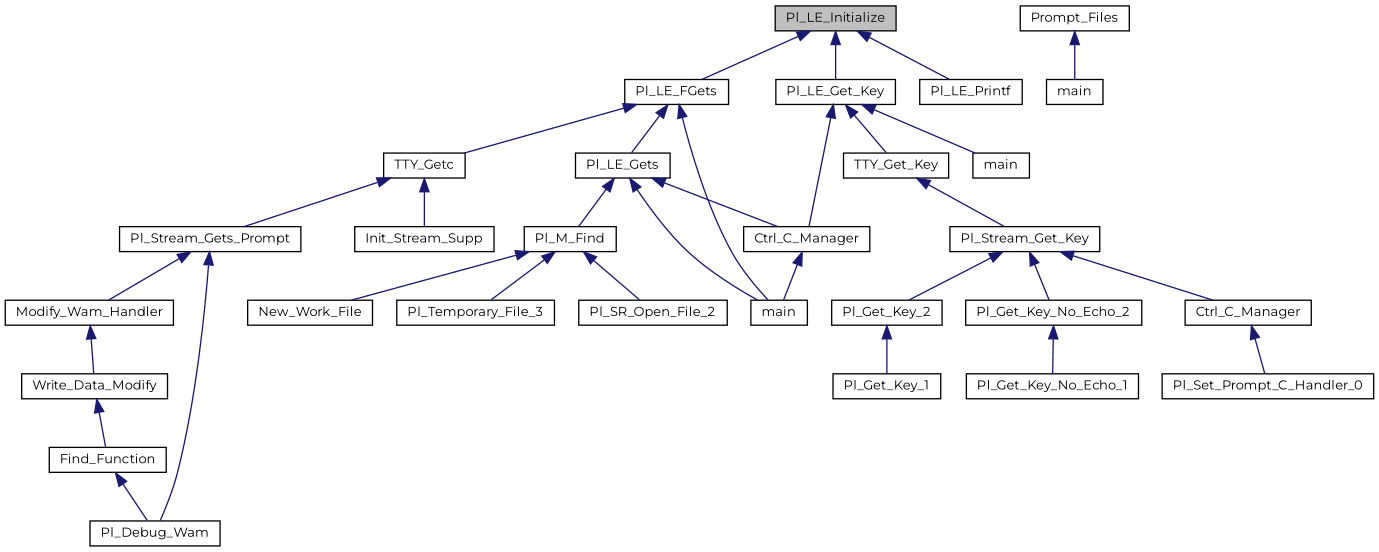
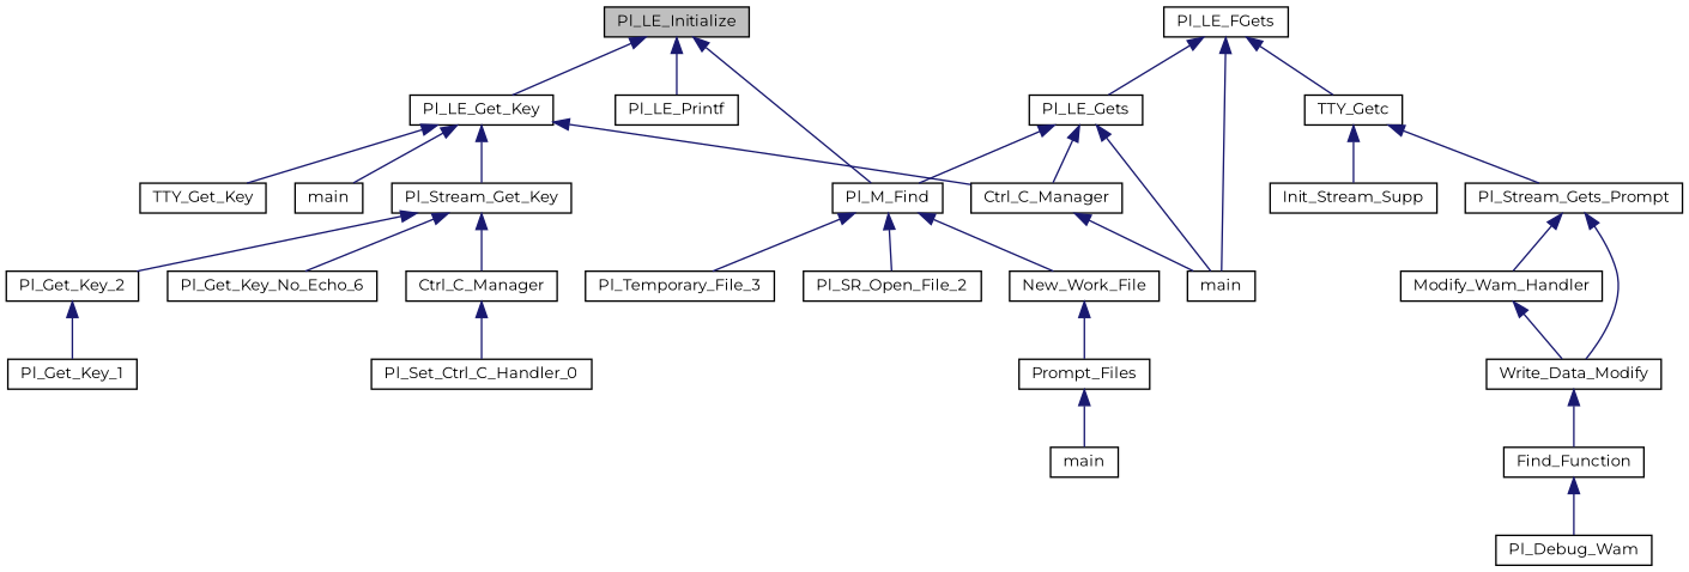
  digraph {
    fontname=Montserrat
    rankdir=TB
    node [color=black fillcolor=white fontname=Montserrat fontsize=10 shape=record style=filled]
    edge [color=midnightblue dir=back fontname=Montserrat fontsize=10 labelfontname=Helvetica labelfontsize=10 style=solid]
    n1 [fillcolor=grey75 fontcolor=black height=0.2 label=Pl_LE_Initialize width=0.4]
    n2 [height=0.2 label=Pl_LE_FGets width=0.4]
    n3 [height=0.2 label=Pl_LE_Get_Key width=0.4]
    n4 [height=0.2 label=Pl_LE_Printf width=0.4]
    n5 [height=0.2 label=TTY_Getc width=0.4]
    n6 [height=0.2 label=Pl_LE_Gets width=0.4]
    n7 [height=0.2 label=main width=0.4]
    n8 [height=0.2 label=Ctrl_C_Manager width=0.4]
    n9 [height=0.2 label=TTY_Get_Key width=0.4]
    n10 [height=0.2 label=main width=0.4]
    n11 [height=0.2 label=Init_Stream_Supp width=0.4]
    n12 [height=0.2 label=Pl_Stream_Gets_Prompt width=0.4]
    n13 [height=0.2 label=Pl_M_Find width=0.4]
    n14 [height=0.2 label=Pl_Debug_Wam width=0.4]
    n15 [height=0.2 label=Modify_Wam_Handler width=0.4]
    n16 [height=0.2 label=Write_Data_Modify width=0.4]
    n17 [height=0.2 label=Find_Function width=0.4]
    n18 [height=0.2 label=Pl_Temporary_File_3 width=0.4]
    n19 [height=0.2 label=Pl_SR_Open_File_2 width=0.4]
    n20 [height=0.2 label=New_Work_File width=0.4]
    n21 [height=0.2 label=Prompt_Files width=0.4]
    n22 [height=0.2 label=main width=0.4]
    n23 [height=0.2 label=Pl_Stream_Get_Key width=0.4]
    n24 [height=0.2 label=Pl_Get_Key_2 width=0.4]
-   n25 [height=0.2 label=Pl_Get_Key_No_Echo_2 width=0.4]
+   n25 [height=0.2 label=Pl_Get_Key_No_Echo_6 width=0.4]
    n26 [height=0.2 label=Ctrl_C_Manager width=0.4]
    n27 [height=0.2 label=Pl_Get_Key_1 width=0.4]
-   n28 [height=0.2 label=Pl_Get_Key_No_Echo_1 width=0.4]
-   n29 [height=0.2 label=Pl_Set_Prompt_C_Handler_0 width=0.4]
-   n1 -> n2
+   n29 [height=0.2 label=Pl_Set_Ctrl_C_Handler_0 width=0.4]
+   n1 -> n13
    n1 -> n3
    n1 -> n4
    n2 -> n5
    n2 -> n6
    n2 -> n7
    n3 -> n8
    n3 -> n9
    n3 -> n10
    n5 -> n11
    n5 -> n12
    n6 -> n7
    n6 -> n8
    n6 -> n13
    n8 -> n7
-   n9 -> n23
-   n12 -> n14
+   n3 -> n23
+   n12 -> n16
    n12 -> n15
    n13 -> n18
    n13 -> n19
    n13 -> n20
    n15 -> n16
    n16 -> n17
    n17 -> n14
+   n20 -> n21
    n21 -> n22
    n23 -> n24
    n23 -> n25
    n23 -> n26
    n24 -> n27
-   n25 -> n28
    n26 -> n29
  }
